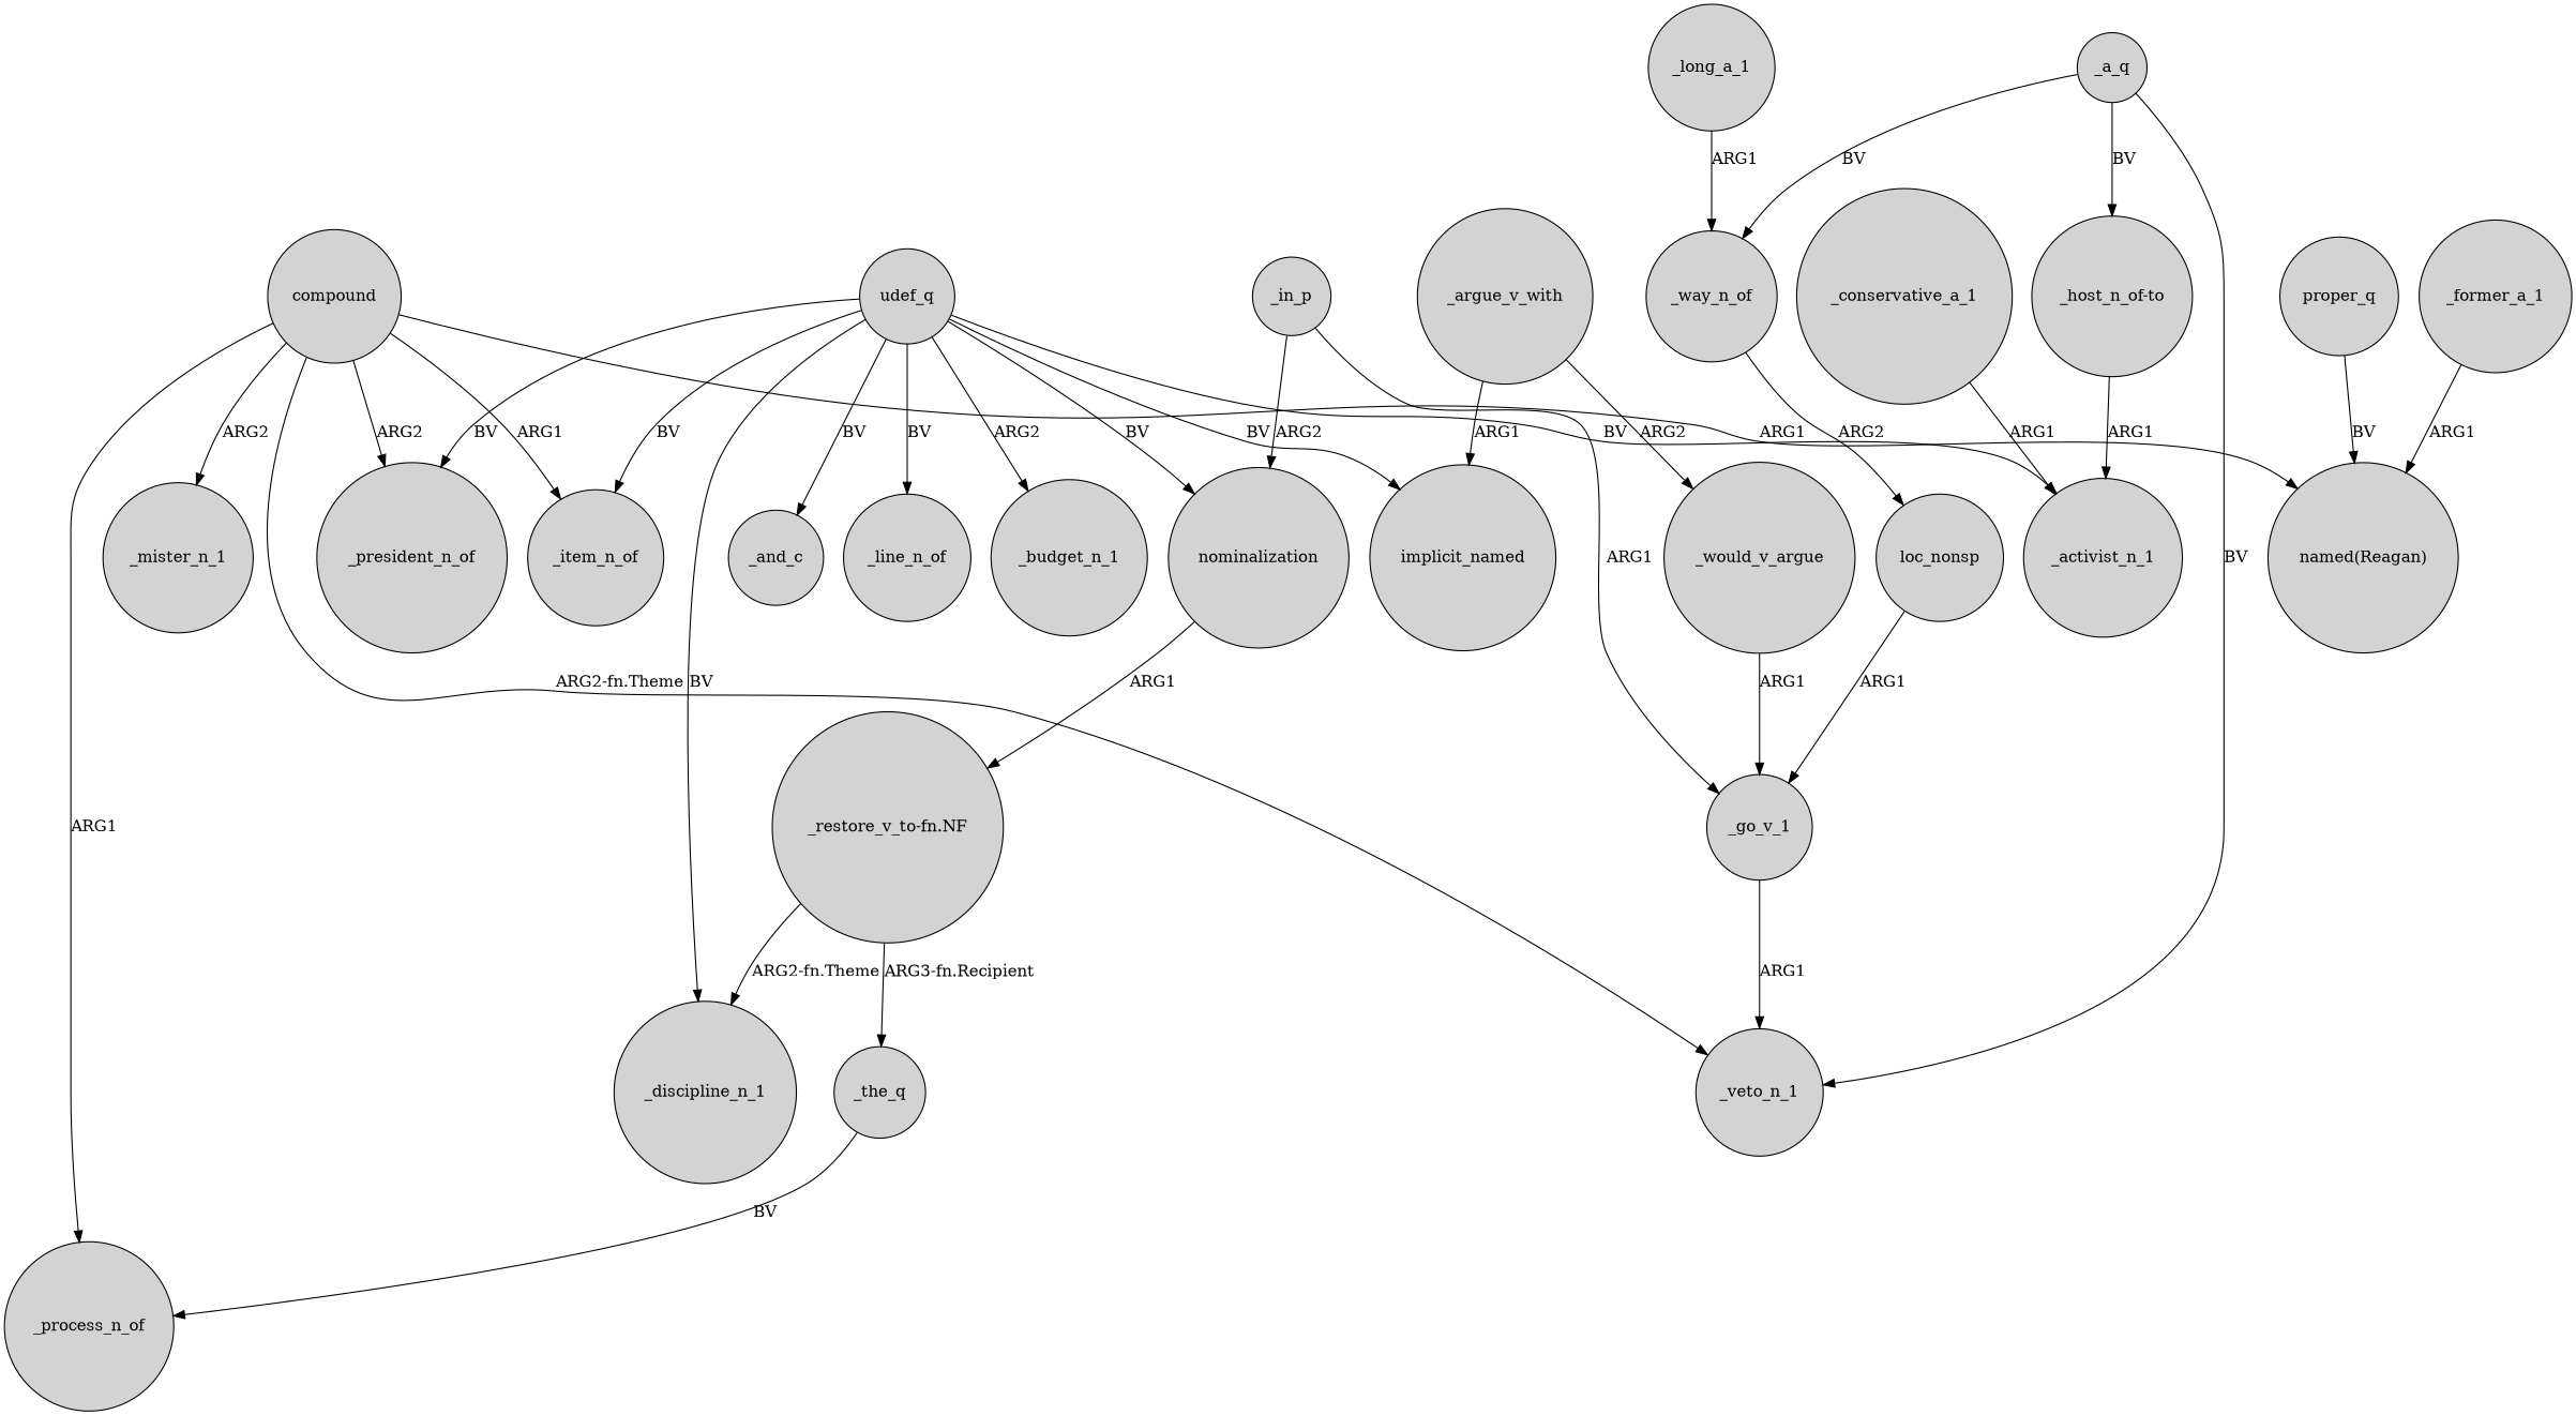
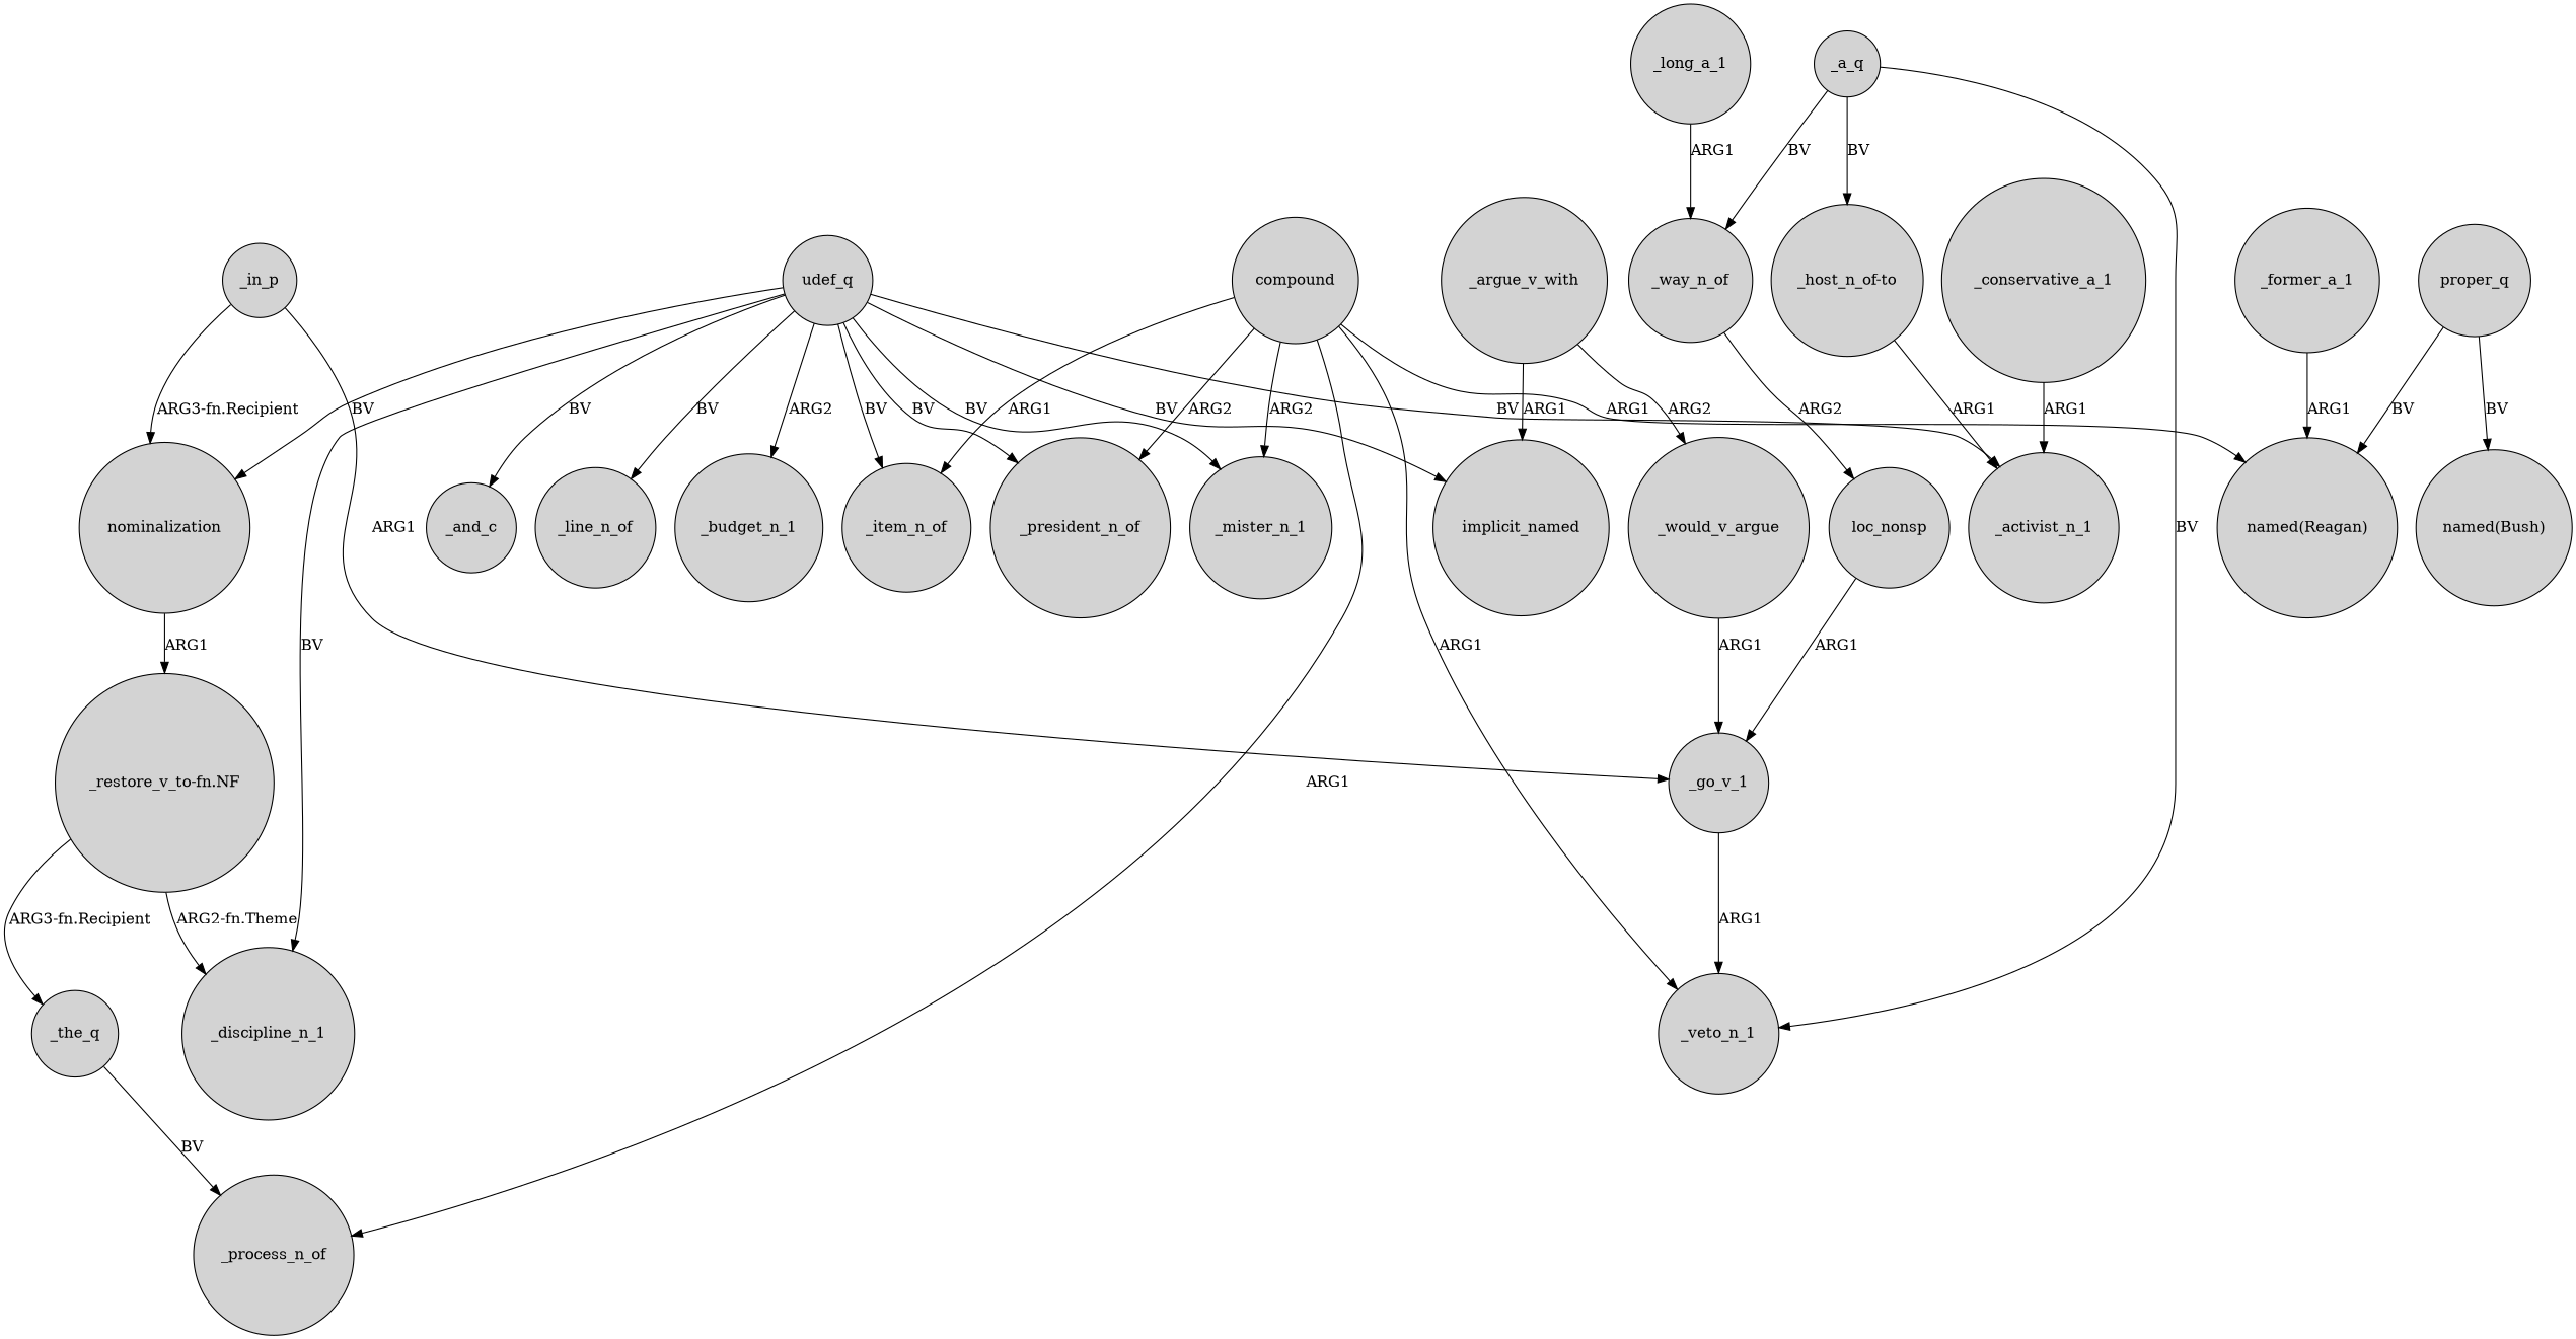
  digraph {
    node [shape=circle style=filled]
    compound
    _process_n_of
    "named(Reagan)"
    _president_n_of
    _mister_n_1
    _item_n_of
    _veto_n_1
    _a_q
    "_host_n_of-to"
    _way_n_of
    _activist_n_1
    loc_nonsp
    nominalization
    "_restore_v_to-fn.NF"
    _discipline_n_1
    _the_q
    udef_q
    _line_n_of
    _budget_n_1
    n20 [label=implicit_named]
    _and_c
    _conservative_a_1
    _in_p
    _go_v_1
    _long_a_1
    n26 [label=_would_v_argue]
    proper_q
+   "named(Bush)"
    _former_a_1
    _argue_v_with
    compound -> _process_n_of [label=ARG1]
    compound -> "named(Reagan)" [label=ARG1]
    compound -> _president_n_of [label=ARG2]
    compound -> _mister_n_1 [label=ARG2]
    compound -> _item_n_of [label=ARG1]
-   compound -> _veto_n_1 [label="ARG2-fn.Theme"]
+   compound -> _veto_n_1 [label=ARG1]
    _a_q -> _veto_n_1 [label=BV]
    _a_q -> "_host_n_of-to" [label=BV]
    _a_q -> _way_n_of [label=BV]
    "_host_n_of-to" -> _activist_n_1 [label=ARG1]
    _way_n_of -> loc_nonsp [label=ARG2]
    loc_nonsp -> _go_v_1 [label=ARG1]
    nominalization -> "_restore_v_to-fn.NF" [label=ARG1]
    "_restore_v_to-fn.NF" -> _discipline_n_1 [label="ARG2-fn.Theme"]
    "_restore_v_to-fn.NF" -> _the_q [label="ARG3-fn.Recipient"]
    _the_q -> _process_n_of [label=BV]
    udef_q -> _president_n_of [label=BV]
+   udef_q -> _mister_n_1 [label=BV]
    udef_q -> _item_n_of [label=BV]
    udef_q -> _activist_n_1 [label=BV]
    udef_q -> nominalization [label=BV]
    udef_q -> _discipline_n_1 [label=BV]
    udef_q -> _line_n_of [label=BV]
    udef_q -> _budget_n_1 [label=ARG2]
    udef_q -> n20 [label=BV]
    udef_q -> _and_c [label=BV]
    _conservative_a_1 -> _activist_n_1 [label=ARG1]
-   _in_p -> nominalization [label=ARG2]
+   _in_p -> nominalization [label="ARG3-fn.Recipient"]
    _in_p -> _go_v_1 [label=ARG1]
    _go_v_1 -> _veto_n_1 [label=ARG1]
    _long_a_1 -> _way_n_of [label=ARG1]
    n26 -> _go_v_1 [label=ARG1]
    proper_q -> "named(Reagan)" [label=BV]
+   proper_q -> "named(Bush)" [label=BV]
    _former_a_1 -> "named(Reagan)" [label=ARG1]
    _argue_v_with -> n20 [label=ARG1]
    _argue_v_with -> n26 [label=ARG2]
  }
